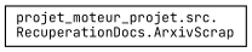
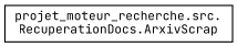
  digraph {
    rankdir=LR
    fontname="JetBrains Mono"
-   n1 [color=black fillcolor=white fontname="JetBrains Mono" fontsize=10 height=0.2 label="projet_moteur_projet.src.\lRecuperationDocs.ArxivScrap" shape=record style=filled width=0.4]
+   n1 [color=black fillcolor=white fontname="JetBrains Mono" fontsize=10 height=0.2 label="projet_moteur_recherche.src.\lRecuperationDocs.ArxivScrap" shape=record style=filled width=0.4]
  }
